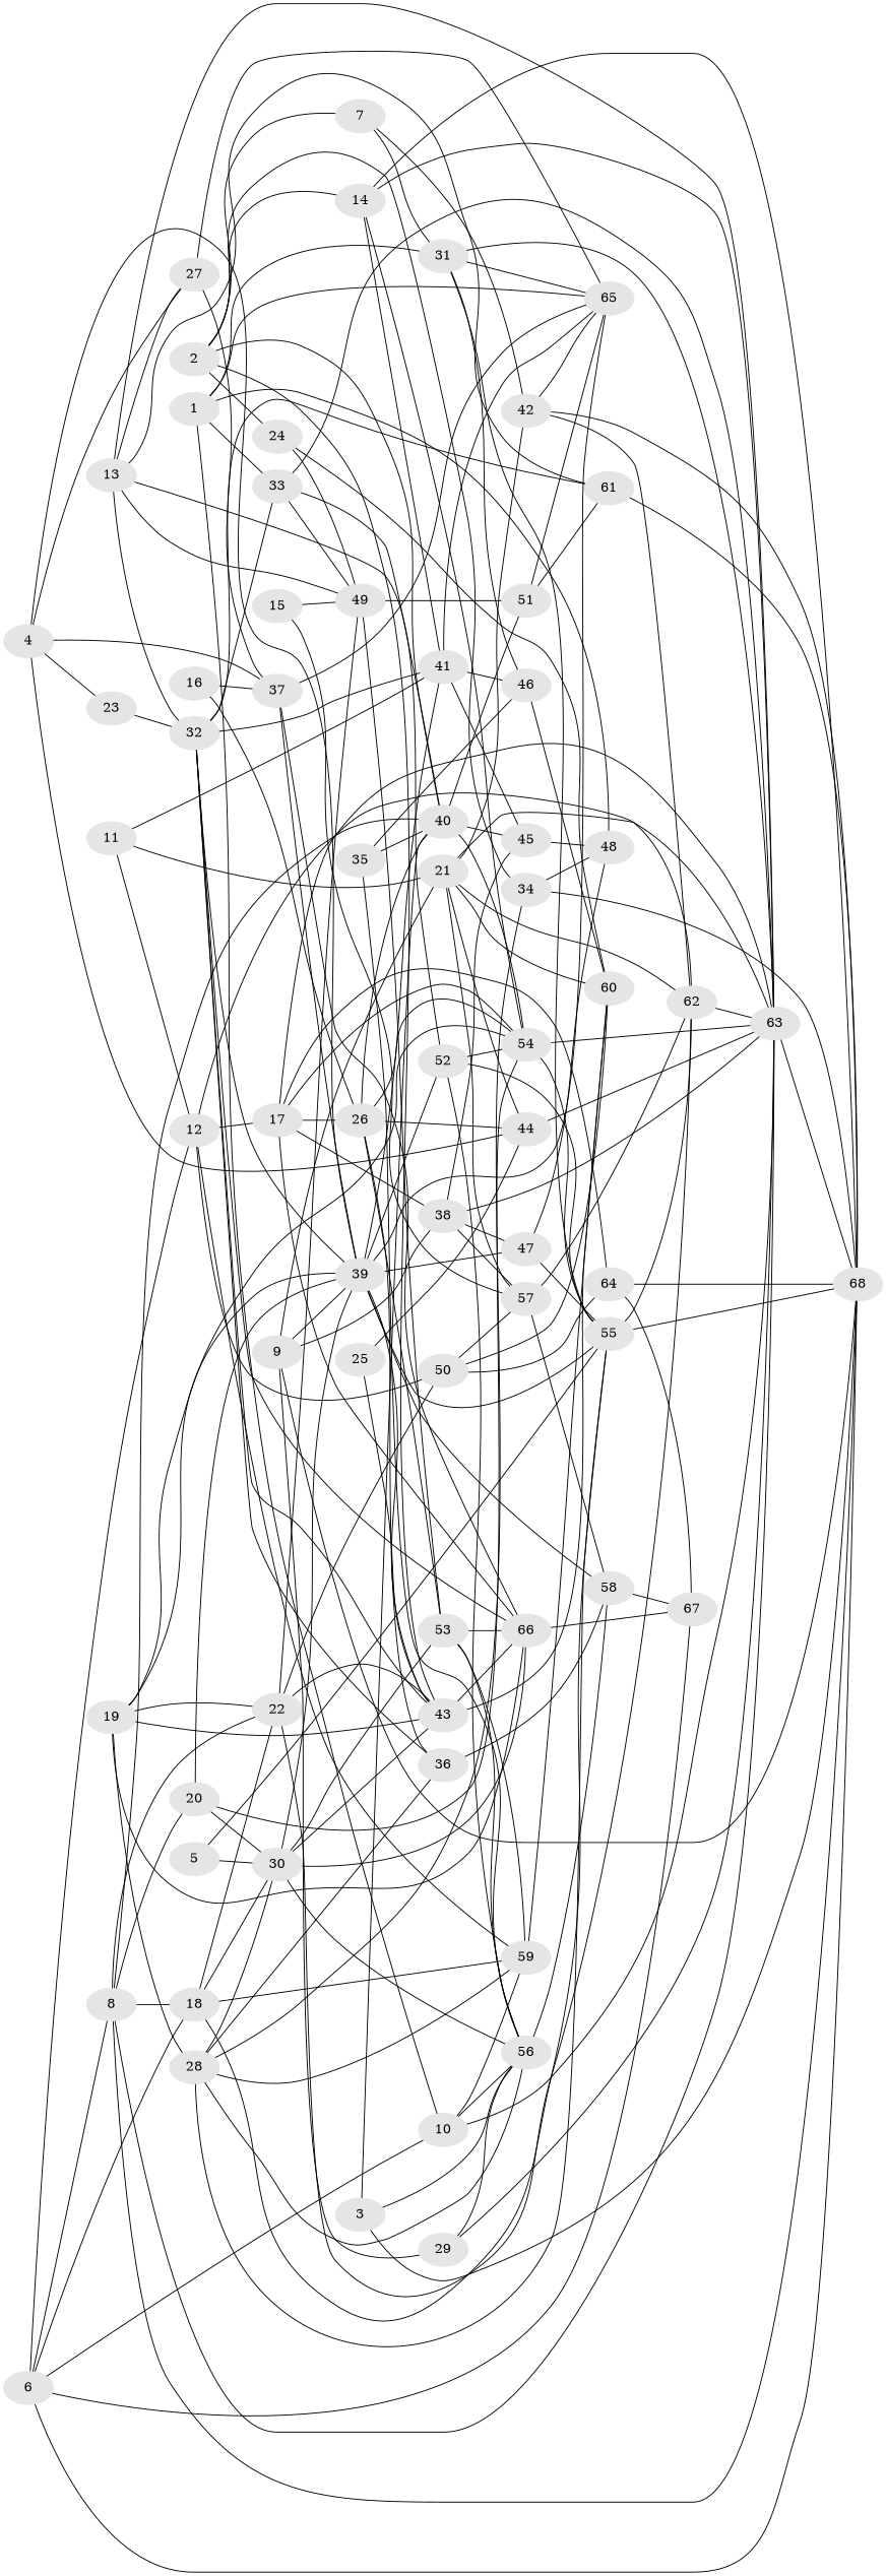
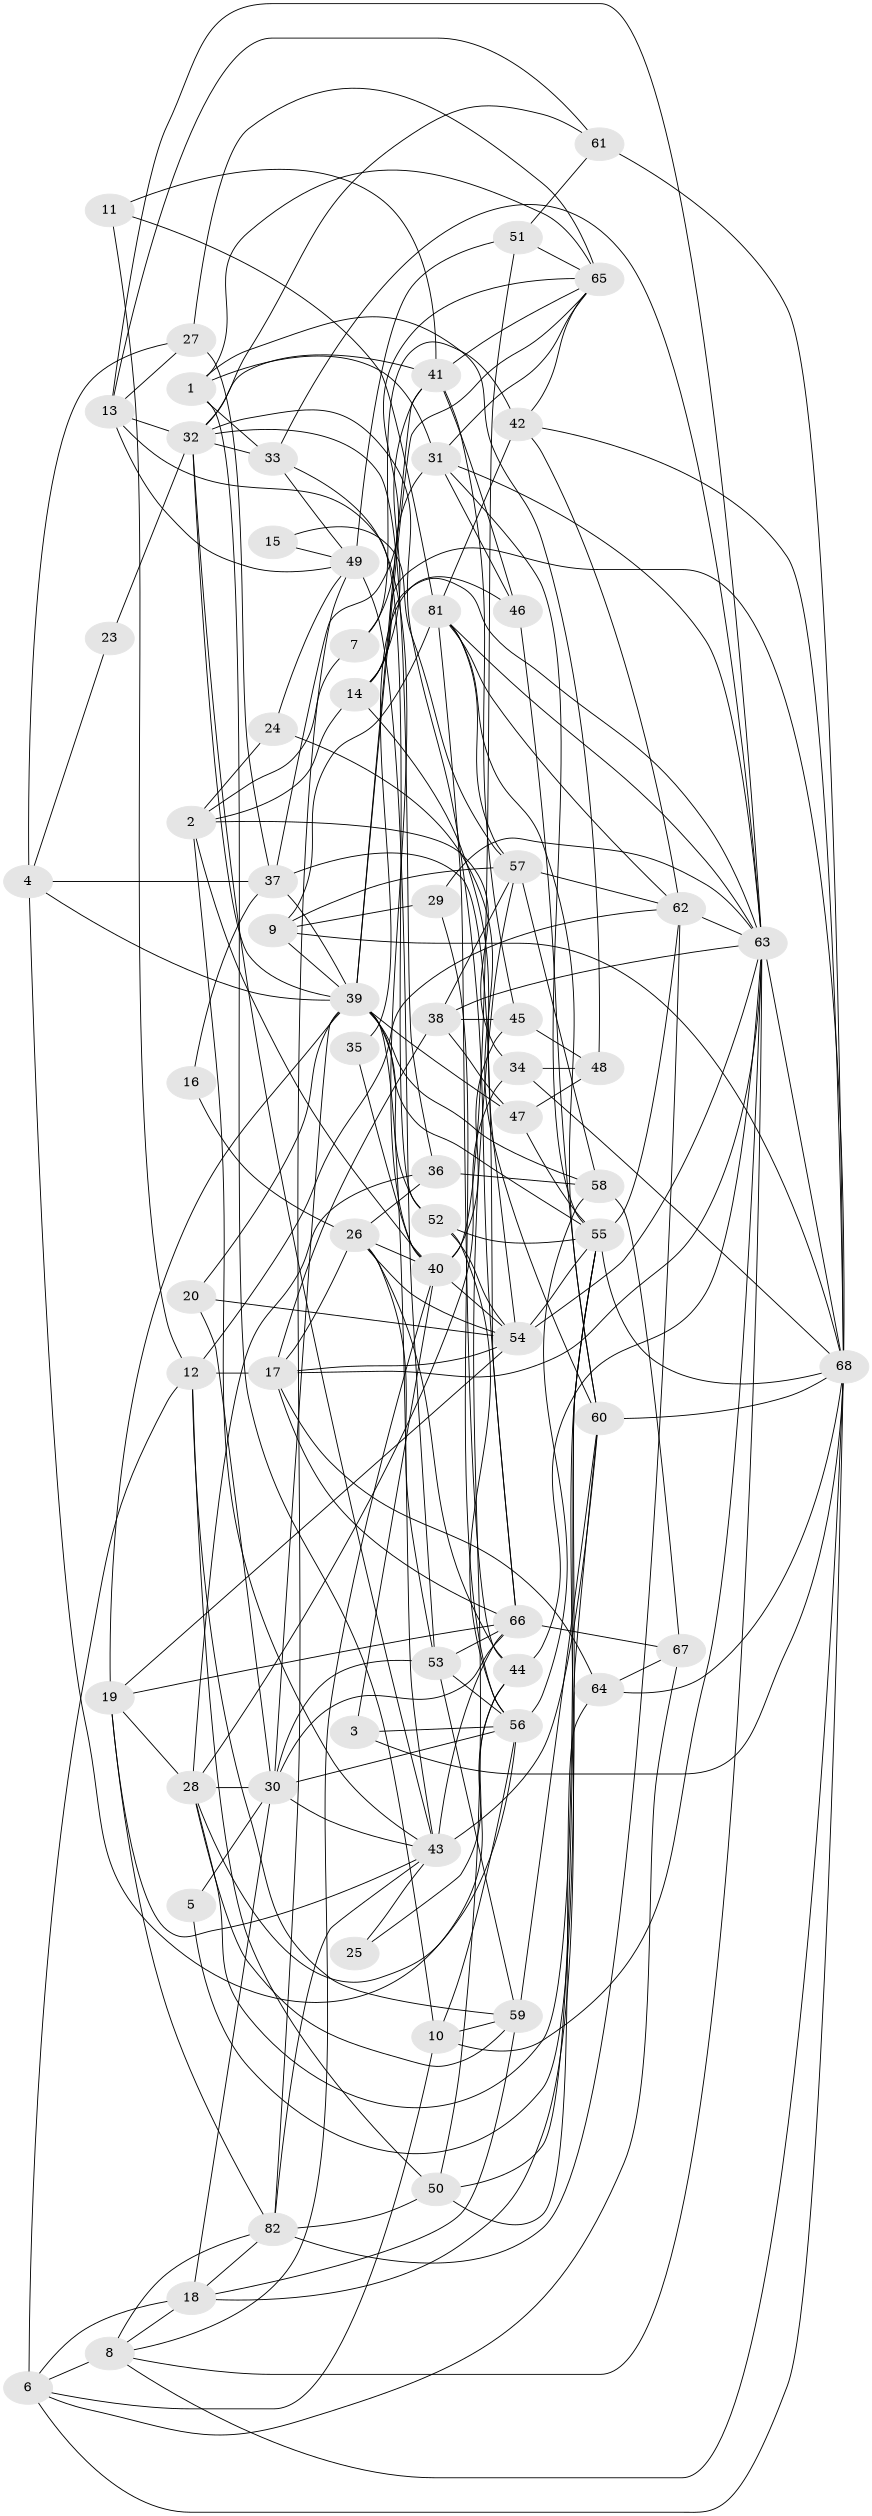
  graph {
    rankdir=LR
    node [color=gray90 style=filled]
    edge [weight=1.0]
    1
    10
    31
    33
    48
    65
    56
    63
    59
    55
    46
    40
    49
    2
    7
    14
    24
    34
    43
    42
    68
    41
    54
    60
    45
    51
    66
    3
    58
    4
    23
    27
    37
    39
    44
    32
    52
    47
    5
    30
    53
    62
    6
    8
    12
    18
    67
    20
-   22
+   22 [label=82]
    17
    50
    9
-   21
+   21 [label=81]
    29
    57
    11
    26
    38
    64
    13
    61
    36
    15
    16
    19
    28
    25
    35
    1 -- 10
    1 -- 31
    1 -- 33
    1 -- 48
    1 -- 65
    10 -- 56
    10 -- 63
    10 -- 59
    31 -- 65
    31 -- 63
    31 -- 55
    31 -- 46
    33 -- 63
    33 -- 40
    33 -- 49
    56 -- 58
    63 -- 68
    59 -- 60
    55 -- 68
    55 -- 62
    46 -- 60
    40 -- 54
    40 -- 45
    40 -- 51
    49 -- 51
    49 -- 53
    2 -- 40
    2 -- 7
    2 -- 14
    2 -- 24
    2 -- 34
    2 -- 43
    7 -- 31
    7 -- 42
    14 -- 63
    14 -- 68
    14 -- 41
    14 -- 54
    24 -- 49
    24 -- 60
    34 -- 48 [weight=2.0]
    34 -- 68
    43 -- 60
    43 -- 66
    42 -- 65
    42 -- 68
    42 -- 62
    41 -- 65
    41 -- 46
    41 -- 45
    54 -- 63
    54 -- 55
+   60 -- 68
    45 -- 48
    51 -- 65
    51 -- 61
    66 -- 67
    3 -- 56
    3 -- 40
    3 -- 68
    58 -- 67
    4 -- 23
    4 -- 27
    4 -- 37
    4 -- 39
    4 -- 44
    23 -- 32
    27 -- 65
    27 -- 37
    37 -- 65
    37 -- 66
    37 -- 39
    39 -- 65
    39 -- 55
    39 -- 43
    39 -- 41
    39 -- 58
    39 -- 52
    39 -- 47
    44 -- 63
    32 -- 33
    32 -- 43
    32 -- 41
    32 -- 66
    32 -- 39
    32 -- 61
    32 -- 36
    52 -- 56
    52 -- 55
    52 -- 54
    47 -- 48 [weight=2.0]
    47 -- 55
    5 -- 55
    5 -- 30
    30 -- 56
    30 -- 43
    30 -- 66
    30 -- 39
    30 -- 53
    53 -- 56
    53 -- 59
    53 -- 66
    62 -- 63
    6 -- 10
    6 -- 68
    6 -- 8
    6 -- 12
    6 -- 18
    6 -- 67
    8 -- 63
    8 -- 40
    8 -- 68
    8 -- 18
-   8 -- 20
    8 -- 22
    12 -- 59
    12 -- 62
    12 -- 17
    12 -- 50
    18 -- 59
    18 -- 55
    18 -- 30
    18 -- 22
    20 -- 54
    20 -- 39
    20 -- 30
    22 -- 49
    22 -- 43
    22 -- 62
    22 -- 50
    17 -- 63
    17 -- 54
    17 -- 66
    17 -- 26
    17 -- 38
    17 -- 64
    50 -- 60
    50 -- 57
    50 -- 64
    9 -- 68
    9 -- 39
    9 -- 21
    9 -- 29
-   9 -- 38
+   9 -- 57
    21 -- 63
    21 -- 42
    21 -- 60
    21 -- 44
    21 -- 62
    21 -- 57
    29 -- 56
    29 -- 63
    57 -- 58
    57 -- 62
    11 -- 41
    11 -- 12
    11 -- 21
    26 -- 40
    26 -- 54
    26 -- 44
    26 -- 53
    26 -- 36
    38 -- 63
    38 -- 45
    38 -- 47
    38 -- 57
    64 -- 68
    64 -- 67
    13 -- 63
    13 -- 49
    13 -- 27
    13 -- 32
    13 -- 52
    13 -- 61
    61 -- 68
    36 -- 58
    15 -- 49
    15 -- 57
    16 -- 37
    16 -- 26
    19 -- 43
    19 -- 54
    19 -- 66
    19 -- 39
    19 -- 22
    19 -- 28
    28 -- 56
    28 -- 59
    28 -- 55
    28 -- 34
    28 -- 30
    28 -- 36
    25 -- 43
    25 -- 44
-   35 -- 56
    35 -- 46
    35 -- 40
  }
